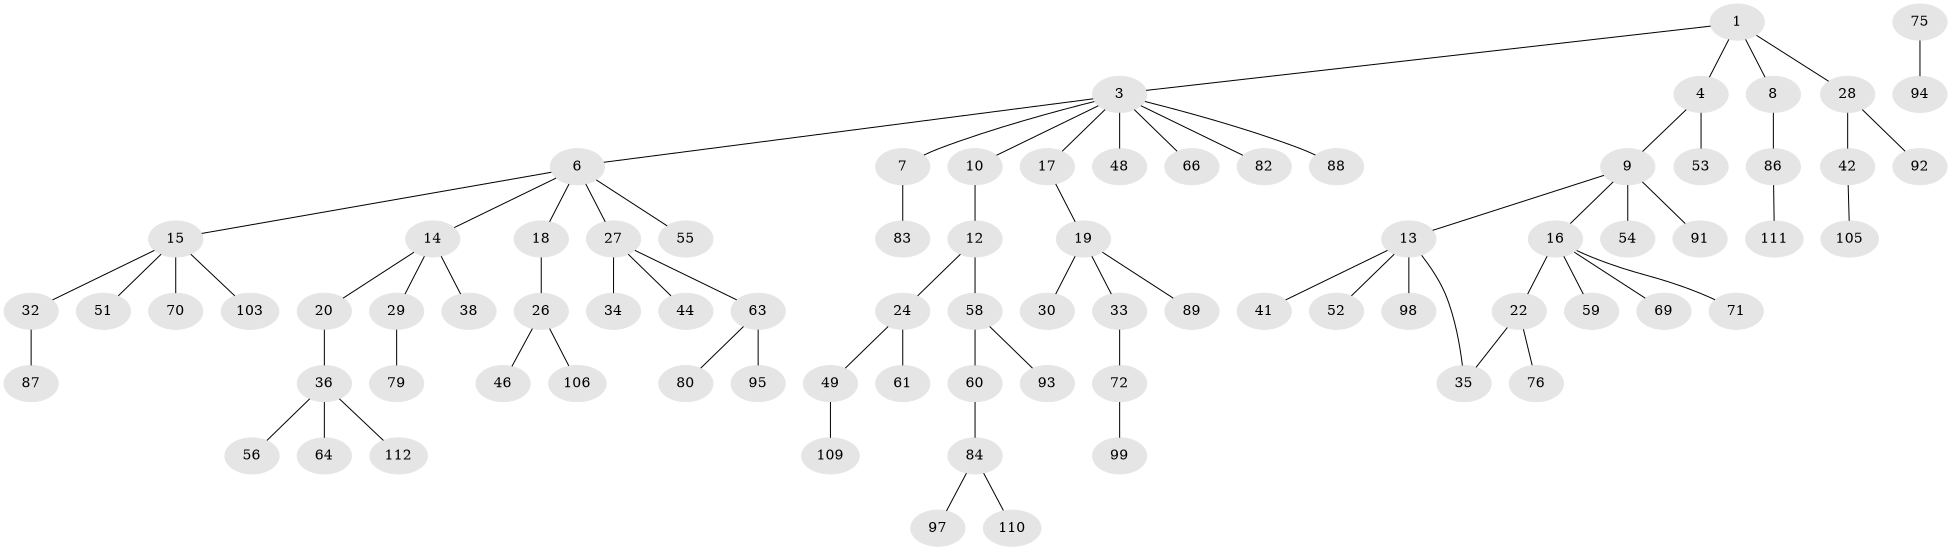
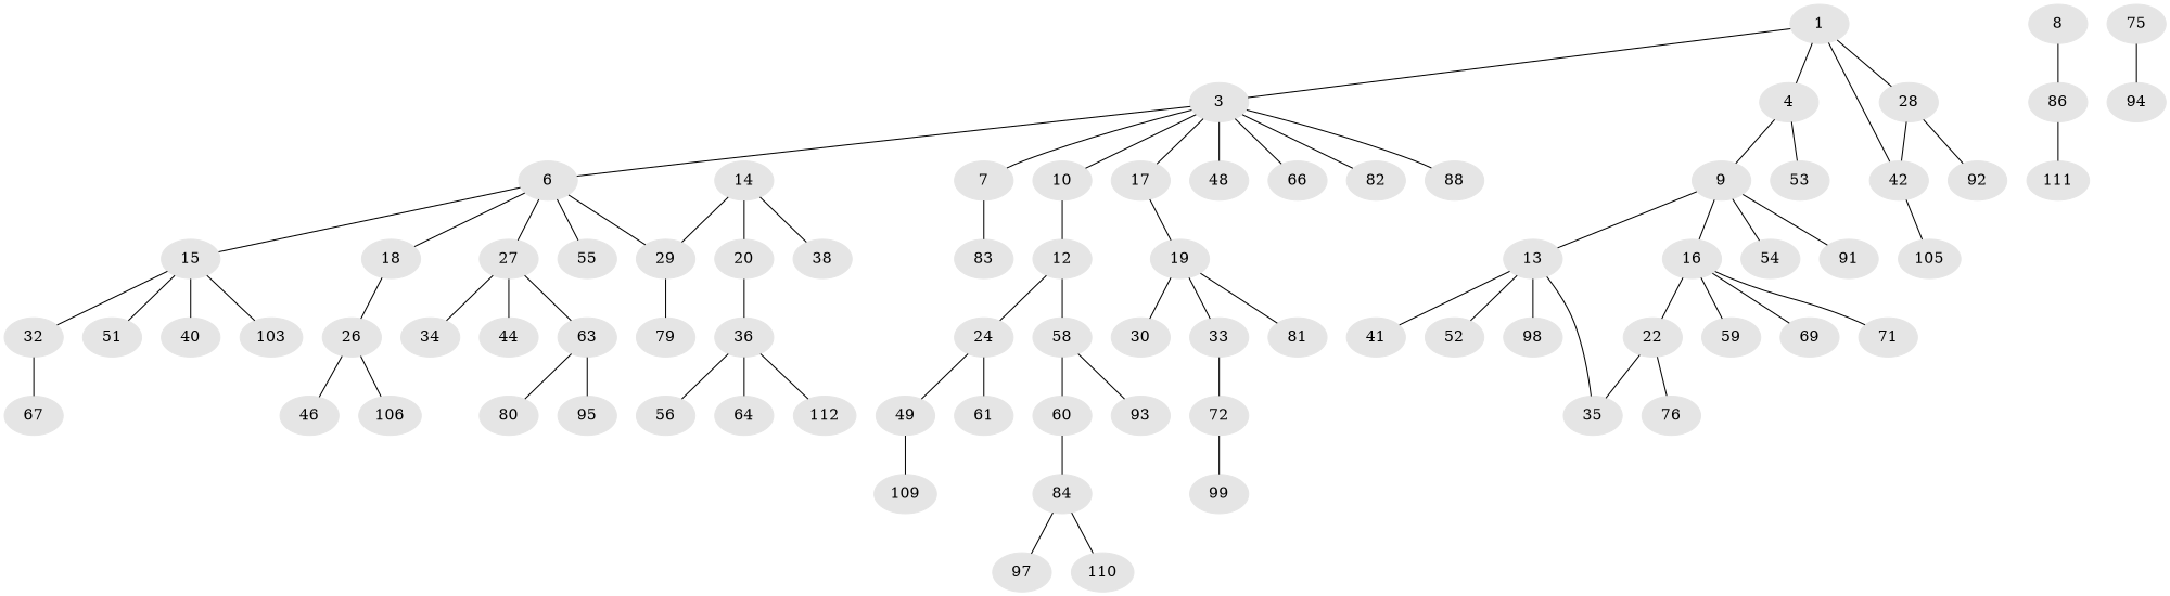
  graph {
    node [color=gray90 style=filled]
    1 [super="+2"]
    3 [super="+5"]
    4 [super="+96"]
    8 [super="+39"]
    28
    6 [super="+40"]
    7
    10
    17
    48 [super="+89"]
    66
    82
    88
    9 [super="+47"]
    53
    86
    42 [super="+65"]
    92
    n19 [label=15 super="+15"]
    14 [super="+50"]
    18
    27 [super="+43"]
    55
    83
    12
    19 [super="+23"]
    13 [super="+25"]
    16 [super="+21"]
    54
    91
    32
    51
-   70
+   70 [label=40]
    103
    20
    29 [super="+77"]
    38 [super="+62"]
    26 [super="+37"]
    34
    44 [super="+101"]
    63 [super="+64"]
    111
    41 [super="+102"]
    52
    98
    35
    22 [super="+68"]
    59
    69 [super="+74"]
    71
    24 [super="+31"]
    58 [super="+108"]
-   87
+   87 [label=67]
    49 [super="+57"]
    61
    60 [super="+90"]
    93
    75 [super="+78"]
    94
    36 [super="+45"]
    79
    76
    30
    33
-   81 [super="+107" label=89]
+   81 [super="+107"]
    46
    106
    72 [super="+73"]
    56
    n70 [label=64]
    112
    109
    80 [super="+85"]
    95 [super="+104"]
    105
    99
    84 [super="+113"]
    97
    110
    1 -- 3
    1 -- 4
-   1 -- 8
+   1 -- 42
    1 -- 28
    3 -- 6
    3 -- 7
    3 -- 10
    3 -- 17
    3 -- 48
    3 -- 66
    3 -- 82
    3 -- 88
    4 -- 9
    4 -- 53
    8 -- 86
    28 -- 42
    28 -- 92
    6 -- n19
-   6 -- 14
+   6 -- 29
    6 -- 18
    6 -- 27
    6 -- 55
    7 -- 83
    10 -- 12
    17 -- 19
    9 -- 13
    9 -- 16
    9 -- 54
    9 -- 91
    86 -- 111
    42 -- 105
    n19 -- 32
    n19 -- 51
    n19 -- 70
    n19 -- 103
    14 -- 20
    14 -- 29
    14 -- 38
    18 -- 26
    27 -- 34
    27 -- 44
    27 -- 63
    12 -- 24
    12 -- 58
    19 -- 30
    19 -- 33
    19 -- 81
    13 -- 41
    13 -- 52
    13 -- 98
    13 -- 35
    16 -- 22
    16 -- 59
    16 -- 69
    16 -- 71
    32 -- 87
    20 -- 36
    29 -- 79
    26 -- 46
    26 -- 106
    63 -- 80
    63 -- 95
    22 -- 35
    22 -- 76
    24 -- 49
    24 -- 61
    58 -- 60
    58 -- 93
    49 -- 109
    60 -- 84
    75 -- 94
    36 -- 56
    36 -- n70
    36 -- 112
    33 -- 72
    72 -- 99
    84 -- 97
    84 -- 110
  }
